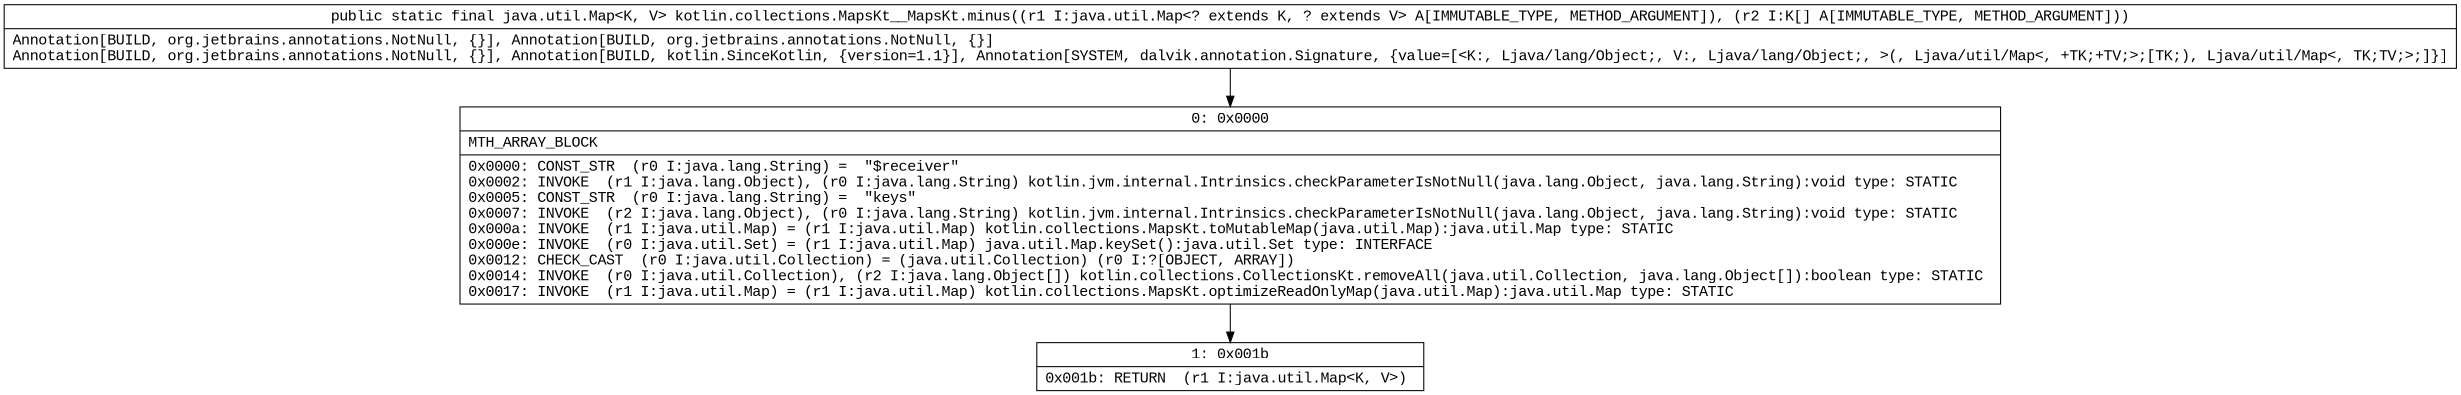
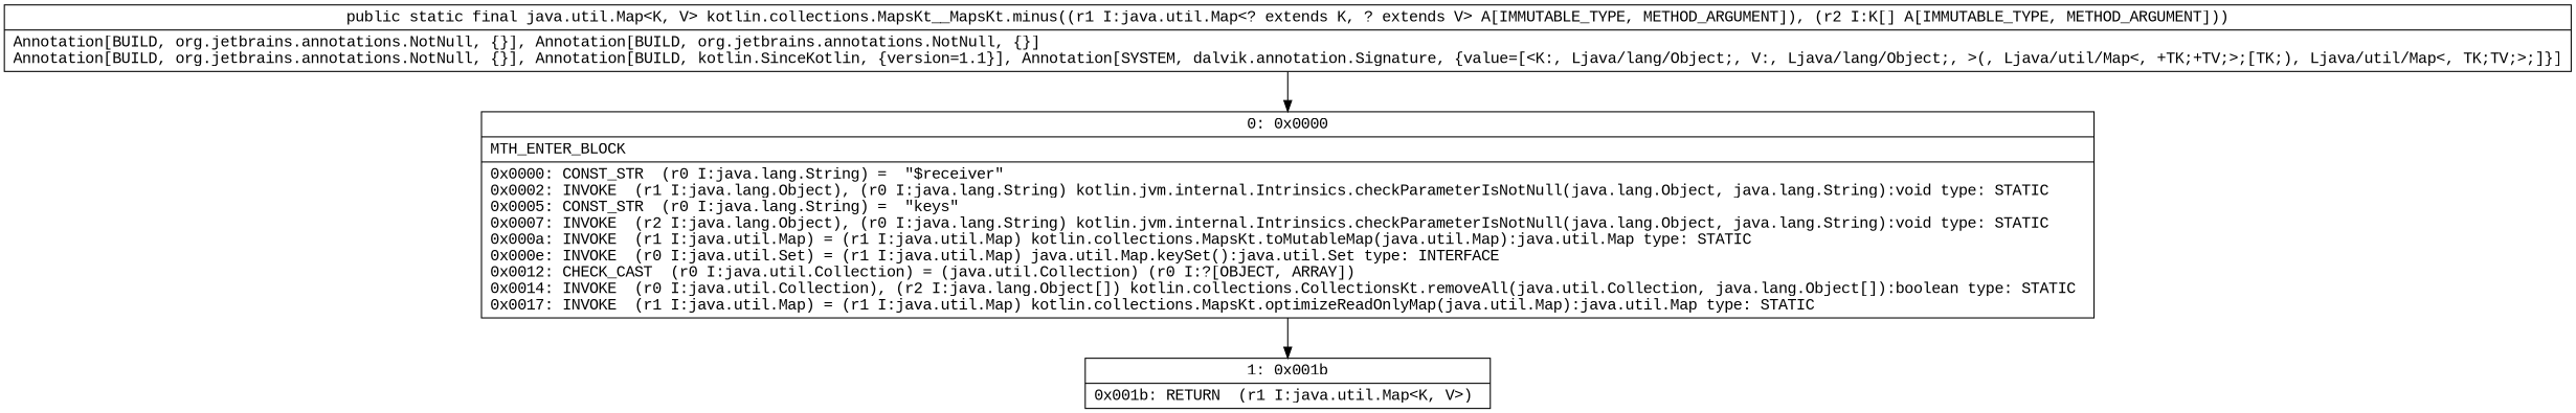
  digraph {
    fontname="Liberation Mono"
    node [shape=record fontname="Liberation Mono"]
    edge [fontname="Liberation Mono"]
-   n1 [label="{0\:\ 0x0000|MTH_ARRAY_BLOCK\l|0x0000: CONST_STR  (r0 I:java.lang.String) =  \"$receiver\" \l0x0002: INVOKE  (r1 I:java.lang.Object), (r0 I:java.lang.String) kotlin.jvm.internal.Intrinsics.checkParameterIsNotNull(java.lang.Object, java.lang.String):void type: STATIC \l0x0005: CONST_STR  (r0 I:java.lang.String) =  \"keys\" \l0x0007: INVOKE  (r2 I:java.lang.Object), (r0 I:java.lang.String) kotlin.jvm.internal.Intrinsics.checkParameterIsNotNull(java.lang.Object, java.lang.String):void type: STATIC \l0x000a: INVOKE  (r1 I:java.util.Map) = (r1 I:java.util.Map) kotlin.collections.MapsKt.toMutableMap(java.util.Map):java.util.Map type: STATIC \l0x000e: INVOKE  (r0 I:java.util.Set) = (r1 I:java.util.Map) java.util.Map.keySet():java.util.Set type: INTERFACE \l0x0012: CHECK_CAST  (r0 I:java.util.Collection) = (java.util.Collection) (r0 I:?[OBJECT, ARRAY]) \l0x0014: INVOKE  (r0 I:java.util.Collection), (r2 I:java.lang.Object[]) kotlin.collections.CollectionsKt.removeAll(java.util.Collection, java.lang.Object[]):boolean type: STATIC \l0x0017: INVOKE  (r1 I:java.util.Map) = (r1 I:java.util.Map) kotlin.collections.MapsKt.optimizeReadOnlyMap(java.util.Map):java.util.Map type: STATIC \l}"]
+   n1 [label="{0\:\ 0x0000|MTH_ENTER_BLOCK\l|0x0000: CONST_STR  (r0 I:java.lang.String) =  \"$receiver\" \l0x0002: INVOKE  (r1 I:java.lang.Object), (r0 I:java.lang.String) kotlin.jvm.internal.Intrinsics.checkParameterIsNotNull(java.lang.Object, java.lang.String):void type: STATIC \l0x0005: CONST_STR  (r0 I:java.lang.String) =  \"keys\" \l0x0007: INVOKE  (r2 I:java.lang.Object), (r0 I:java.lang.String) kotlin.jvm.internal.Intrinsics.checkParameterIsNotNull(java.lang.Object, java.lang.String):void type: STATIC \l0x000a: INVOKE  (r1 I:java.util.Map) = (r1 I:java.util.Map) kotlin.collections.MapsKt.toMutableMap(java.util.Map):java.util.Map type: STATIC \l0x000e: INVOKE  (r0 I:java.util.Set) = (r1 I:java.util.Map) java.util.Map.keySet():java.util.Set type: INTERFACE \l0x0012: CHECK_CAST  (r0 I:java.util.Collection) = (java.util.Collection) (r0 I:?[OBJECT, ARRAY]) \l0x0014: INVOKE  (r0 I:java.util.Collection), (r2 I:java.lang.Object[]) kotlin.collections.CollectionsKt.removeAll(java.util.Collection, java.lang.Object[]):boolean type: STATIC \l0x0017: INVOKE  (r1 I:java.util.Map) = (r1 I:java.util.Map) kotlin.collections.MapsKt.optimizeReadOnlyMap(java.util.Map):java.util.Map type: STATIC \l}"]
    n2 [label="{1\:\ 0x001b|0x001b: RETURN  (r1 I:java.util.Map\<K, V\>) \l}"]
    n3 [label="{public static final java.util.Map\<K, V\> kotlin.collections.MapsKt__MapsKt.minus((r1 I:java.util.Map\<? extends K, ? extends V\> A[IMMUTABLE_TYPE, METHOD_ARGUMENT]), (r2 I:K[] A[IMMUTABLE_TYPE, METHOD_ARGUMENT]))  | Annotation[BUILD, org.jetbrains.annotations.NotNull, \{\}], Annotation[BUILD, org.jetbrains.annotations.NotNull, \{\}]\lAnnotation[BUILD, org.jetbrains.annotations.NotNull, \{\}], Annotation[BUILD, kotlin.SinceKotlin, \{version=1.1\}], Annotation[SYSTEM, dalvik.annotation.Signature, \{value=[\<K:, Ljava\/lang\/Object;, V:, Ljava\/lang\/Object;, \>(, Ljava\/util\/Map\<, +TK;+TV;\>;[TK;), Ljava\/util\/Map\<, TK;TV;\>;]\}]\l}"]
    n1 -> n2
    n3 -> n1
  }
